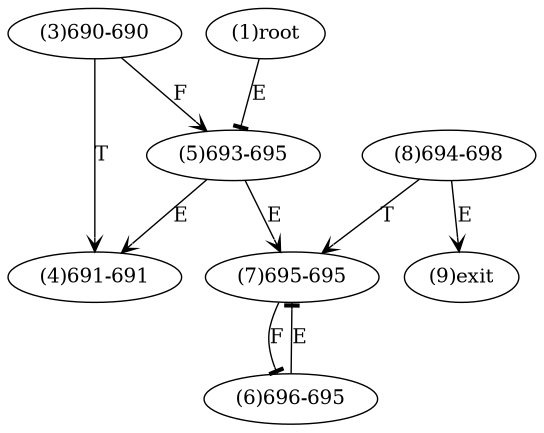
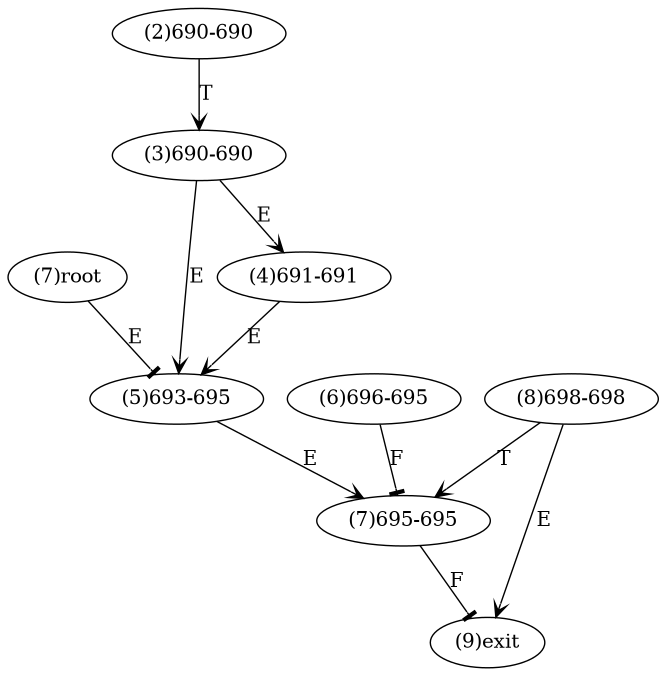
  digraph {
    edge [arrowhead=vee]
-   n1 [label="(1)root"]
+   n1 [label="(7)root"]
    n2 [label="(5)693-695"]
+   n3 [label="(2)690-690"]
    n4 [label="(3)690-690"]
    n5 [label="(4)691-691"]
    n6 [label="(7)695-695"]
    n7 [label="(6)696-695"]
-   n8 [label="(8)694-698"]
+   n8 [label="(8)698-698"]
    n9 [label="(9)exit"]
    n1 -> n2 [arrowhead=tee label=E]
    n2 -> n6 [label=E]
-   n4 -> n2 [label=F]
-   n4 -> n5 [label=T]
-   n2 -> n5 [label=E]
-   n6 -> n7 [arrowhead=tee label=F]
-   n7 -> n6 [arrowhead=tee label=E]
+   n3 -> n4 [label=T]
+   n4 -> n2 [label=E]
+   n4 -> n5 [label=E]
+   n5 -> n2 [label=E]
+   n6 -> n9 [arrowhead=tee label=F]
+   n7 -> n6 [arrowhead=tee label=F]
    n8 -> n6 [label=T]
    n8 -> n9 [label=E]
  }
